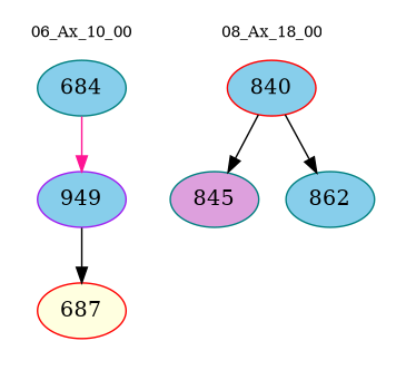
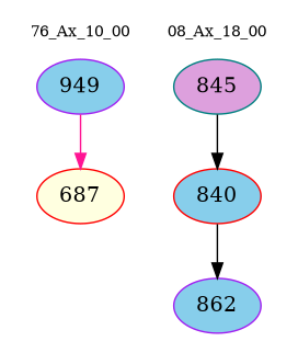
  digraph {
    node [color=teal fillcolor=skyblue style=filled]
    edge [color=deeppink]
-   n1 [label=684]
    n2 [color=purple label=949]
    n3 [color=red fillcolor=lightyellow label=687]
    n4 [fillcolor=plum label=845]
    n5 [color=red label=840]
-   n6 [label=862]
+   n6 [color=purple label=862]
    subgraph cluster_1 {
      color=white
      fontsize=10
-     label="06_Ax_10_00"
-     n1
+     label="76_Ax_10_00"
      n2
      n3
    }
    subgraph cluster_2 {
      color=white
      fontsize=10
      label="08_Ax_18_00"
      n4
      n5
      n6
    }
-   n1 -> n2
-   n2 -> n3 [color=black]
-   n5 -> n4 [color=black]
+   n2 -> n3
+   n4 -> n5 [color=black]
    n5 -> n6 [color=black]
  }
